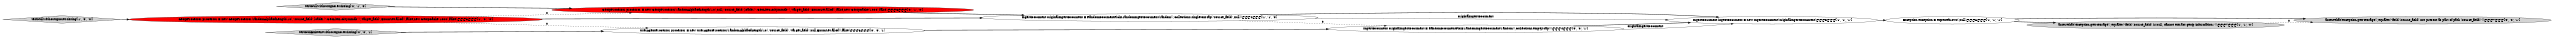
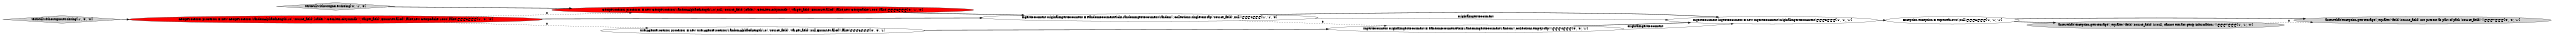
  digraph {
    rankdir=LR
    node [fillcolor=lightgray shape=ellipse style=filled]
    edge [style=bold]
-   n1 [label="testNonExistentWithoutIgnoreMissing['0', '0', '1']" shape=diamond]
    n2 [fillcolor=white label="UserAgentProcessor processor = new UserAgentProcessor(randomAlphaOfLength(10),\"source_field\",\"target_field\",null,EnumSet.allOf(),false)@@@3@@@['0', '0', '1']"]
    n3 [label="testNullWithoutIgnoreMissing['0', '1', '0']" shape=diamond]
    n4 [fillcolor=red label="GeoIpProcessor processor = new GeoIpProcessor(randomAlphaOfLength(10),null,\"source_field\",loader(\"/GeoLite2-City.mmdb\"),\"target_field\",EnumSet.allOf(),false,new GeoIpCache(1000),false)@@@3@@@['0', '1', '0']"]
    n5 [label="assertThat(exception.getMessage(),equalTo(\"field (source_field( not present as part of path (source_field(\"))@@@7@@@['0', '0', '1']"]
    n6 [label="testNullWithoutIgnoreMissing['1', '0', '0']" shape=diamond]
    n7 [fillcolor=red label="GeoIpProcessor processor = new GeoIpProcessor(randomAlphaOfLength(10),\"source_field\",loader(\"/GeoLite2-City.mmdb\"),\"target_field\",EnumSet.allOf(),false,new GeoIpCache(1000),false)@@@3@@@['1', '0', '0']"]
    n8 [fillcolor=white label="IngestDocument originalIngestDocument = RandomDocumentPicks.randomIngestDocument(random(),Collections.singletonMap(\"source_field\",null))@@@4@@@['1', '1', '0']"]
    n9 [fillcolor=white label="IngestDocument originalIngestDocument = RandomDocumentPicks.randomIngestDocument(random(),Collections.emptyMap())@@@4@@@['0', '0', '1']"]
    n10 [fillcolor=white label="IngestDocument ingestDocument = new IngestDocument(originalIngestDocument)@@@5@@@['1', '1', '1']"]
    n11 [fillcolor=white label="Exception exception = expectThrows(,null)@@@6@@@['1', '1', '1']"]
    n12 [label="assertThat(exception.getMessage(),equalTo(\"field (source_field( is null, cannot extract geoip information.\"))@@@7@@@['1', '1', '0']"]
-   n1 -> n2
    n2 -> n9
    n3 -> n4
    n4 -> n8
    n6 -> n7
    n7 -> n2 [label=0 style=dashed]
    n7 -> n4 [label=0 style=dashed]
    n7 -> n8
    n8 -> n9 [label=0 style=dashed]
    n8 -> n10
    n8 -> n10 [label=originalIngestDocument style=solid]
    n9 -> n10
    n9 -> n10 [label=originalIngestDocument style=solid]
    n10 -> n11
    n11 -> n5
    n11 -> n12
    n12 -> n5 [label=0 style=dashed]
  }
